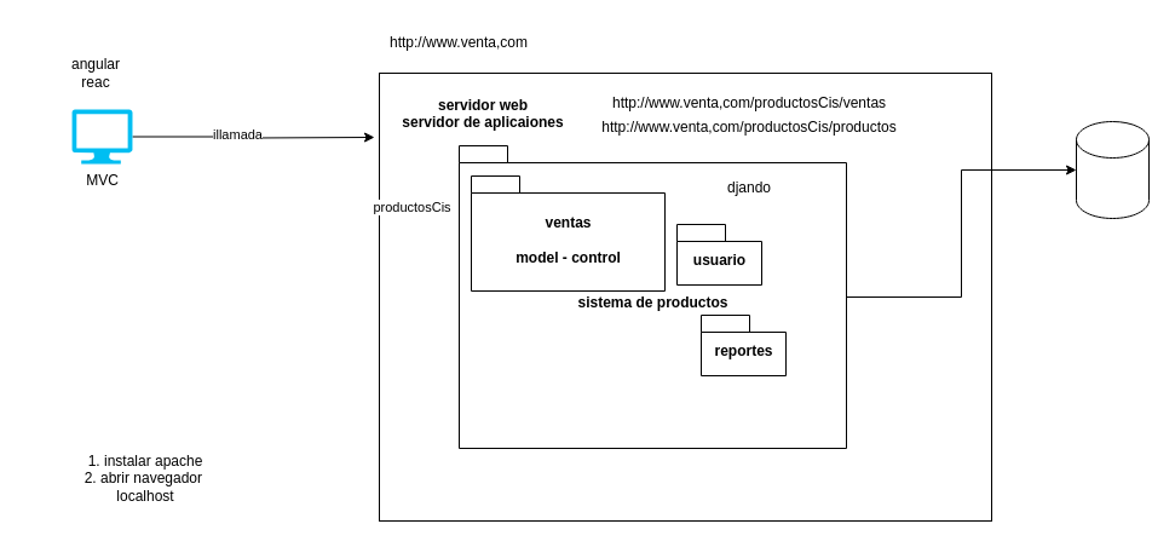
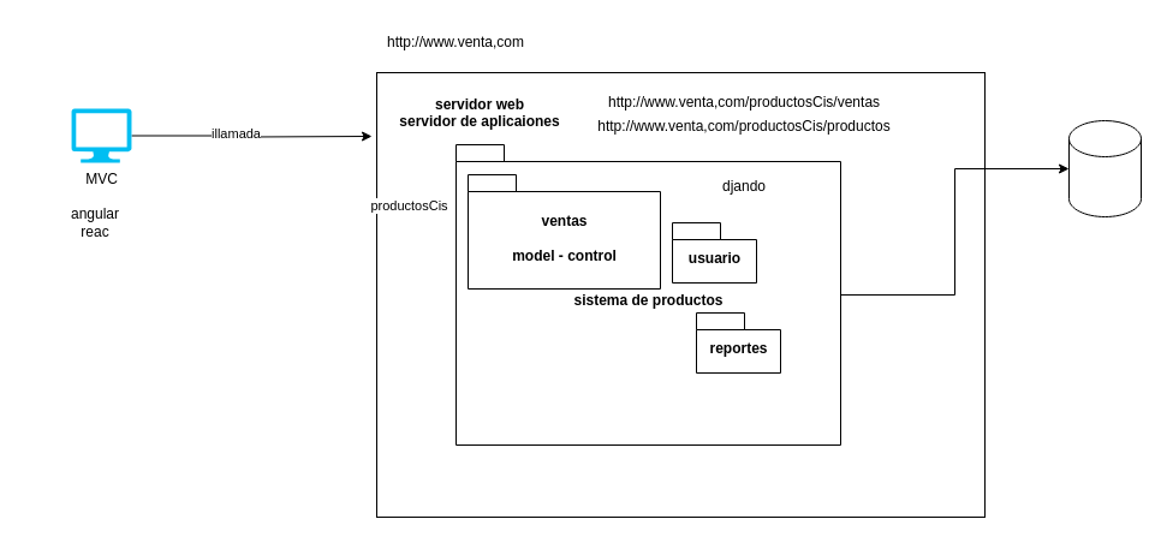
  <mxCell id="0" />
  <mxCell id="1" parent="0" />
  <mxCell id="2" value="" style="rounded=0;whiteSpace=wrap;html=1;" parent="1" vertex="1"><mxGeometry x="313" y="60" width="506" height="370" as="geometry" /></mxCell>
  <mxCell id="3" style="edgeStyle=orthogonalEdgeStyle;rounded=0;orthogonalLoop=1;jettySize=auto;html=1;" parent="1" source="4" target="14" edge="1"><mxGeometry relative="1" as="geometry" /></mxCell>
  <mxCell id="4" value="sistema de productos" style="shape=folder;fontStyle=1;spacingTop=10;tabWidth=40;tabHeight=14;tabPosition=left;html=1;" parent="1" vertex="1"><mxGeometry x="379" y="120" width="320" height="250" as="geometry" /></mxCell>
  <mxCell id="5" style="edgeStyle=orthogonalEdgeStyle;rounded=0;orthogonalLoop=1;jettySize=auto;html=1;" parent="1" source="8" edge="1"><mxGeometry relative="1" as="geometry"><mxPoint x="309" y="113" as="targetPoint" /></mxGeometry></mxCell>
  <mxCell id="6" value="illamada" style="edgeLabel;html=1;align=center;verticalAlign=middle;resizable=0;points=[];" parent="5" vertex="1" connectable="0"><mxGeometry x="-0.144" y="2" relative="1" as="geometry"><mxPoint as="offset" /></mxGeometry></mxCell>
  <mxCell id="7" value="productosCis" style="edgeLabel;html=1;align=center;verticalAlign=middle;resizable=0;points=[];" parent="5" vertex="1" connectable="0"><mxGeometry x="-0.144" y="2" relative="1" as="geometry"><mxPoint x="144" y="60" as="offset" /></mxGeometry></mxCell>
  <mxCell id="8" value="MVC" style="verticalLabelPosition=bottom;html=1;verticalAlign=top;align=center;strokeColor=none;fillColor=#00BEF2;shape=mxgraph.azure.computer;pointerEvents=1;" parent="1" vertex="1"><mxGeometry x="59" y="90" width="50" height="45" as="geometry" /></mxCell>
  <mxCell id="9" value="ventas&lt;br&gt;&lt;br&gt;model - control" style="shape=folder;fontStyle=1;spacingTop=10;tabWidth=40;tabHeight=14;tabPosition=left;html=1;" parent="1" vertex="1"><mxGeometry x="389" y="145" width="160" height="95" as="geometry" /></mxCell>
  <mxCell id="10" value="reportes" style="shape=folder;fontStyle=1;spacingTop=10;tabWidth=40;tabHeight=14;tabPosition=left;html=1;" parent="1" vertex="1"><mxGeometry x="579" y="260" width="70" height="50" as="geometry" /></mxCell>
  <mxCell id="11" value="usuario" style="shape=folder;fontStyle=1;spacingTop=10;tabWidth=40;tabHeight=14;tabPosition=left;html=1;" parent="1" vertex="1"><mxGeometry x="559" y="185" width="70" height="50" as="geometry" /></mxCell>
  <mxCell id="12" value="servidor web&#10;servidor de aplicaiones" style="text;align=center;fontStyle=1;verticalAlign=middle;spacingLeft=3;spacingRight=3;strokeColor=none;rotatable=0;points=[[0,0.5],[1,0.5]];portConstraint=eastwest;" parent="1" vertex="1"><mxGeometry x="359" y="80" width="80" height="26" as="geometry" /></mxCell>
- <mxCell id="13" value="1. instalar apache&lt;br&gt;2. abrir navegador&amp;nbsp;&lt;br&gt;localhost" style="text;html=1;strokeColor=none;fillColor=none;align=center;verticalAlign=middle;whiteSpace=wrap;rounded=0;" parent="1" vertex="1"><mxGeometry x="20" y="380" width="200" height="30" as="geometry" /></mxCell>
  <mxCell id="14" value="" style="shape=cylinder3;whiteSpace=wrap;html=1;boundedLbl=1;backgroundOutline=1;size=15;" parent="1" vertex="1"><mxGeometry x="889" y="100" width="60" height="80" as="geometry" /></mxCell>
  <mxCell id="15" value="djando" style="text;html=1;strokeColor=none;fillColor=none;align=center;verticalAlign=middle;whiteSpace=wrap;rounded=0;" parent="1" vertex="1"><mxGeometry x="589" y="140" width="60" height="30" as="geometry" /></mxCell>
- <mxCell id="16" value="angular&lt;br&gt;reac" style="text;html=1;strokeColor=none;fillColor=none;align=center;verticalAlign=middle;whiteSpace=wrap;rounded=0;" parent="1" vertex="1"><mxGeometry x="49" y="45" width="60" height="30" as="geometry" /></mxCell>
+ <mxCell id="16" value="angular&lt;br&gt;reac" style="text;html=1;strokeColor=none;fillColor=none;align=center;verticalAlign=middle;whiteSpace=wrap;rounded=0;" parent="1" vertex="1"><mxGeometry x="49" y="170" width="60" height="30" as="geometry" /></mxCell>
  <mxCell id="17" value="http://www.venta,com" style="text;html=1;strokeColor=none;fillColor=none;align=center;verticalAlign=middle;whiteSpace=wrap;rounded=0;" parent="1" vertex="1"><mxGeometry x="349" y="20" width="60" height="30" as="geometry" /></mxCell>
  <mxCell id="18" value="http://www.venta,com/productosCis/ventas" style="text;html=1;strokeColor=none;fillColor=none;align=center;verticalAlign=middle;whiteSpace=wrap;rounded=0;" parent="1" vertex="1"><mxGeometry x="589" y="70" width="60" height="30" as="geometry" /></mxCell>
  <mxCell id="19" value="http://www.venta,com/productosCis/productos" style="text;html=1;strokeColor=none;fillColor=none;align=center;verticalAlign=middle;whiteSpace=wrap;rounded=0;" parent="1" vertex="1"><mxGeometry x="589" y="90" width="60" height="30" as="geometry" /></mxCell>
